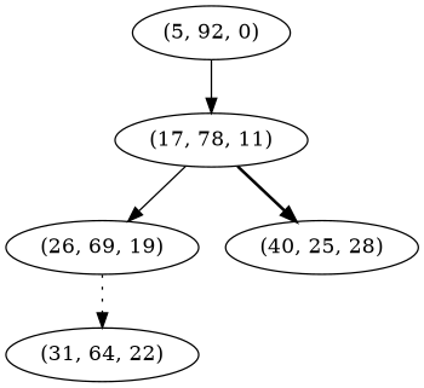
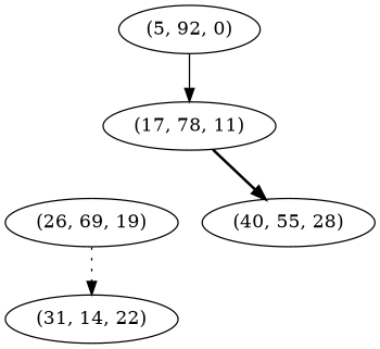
  digraph {
    edge [style=solid]
    n1 [label="(5, 92, 0)"]
    "(17, 78, 11)"
    "(26, 69, 19)"
-   "(40, 55, 28)" [label="(40, 25, 28)"]
-   "(31, 64, 22)"
+   "(40, 55, 28)"
+   "(31, 64, 22)" [label="(31, 14, 22)"]
    n1 -> "(17, 78, 11)"
-   "(17, 78, 11)" -> "(26, 69, 19)"
    "(17, 78, 11)" -> "(40, 55, 28)" [style=bold]
    "(26, 69, 19)" -> "(31, 64, 22)" [style=dotted]
  }
